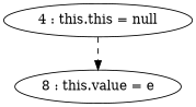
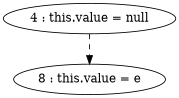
  digraph {
-   "4 : this.value = null" [label="4 : this.this = null"]
+   "4 : this.value = null"
    "8 : this.value = e"
    "4 : this.value = null" -> "8 : this.value = e" [style=dashed]
  }
